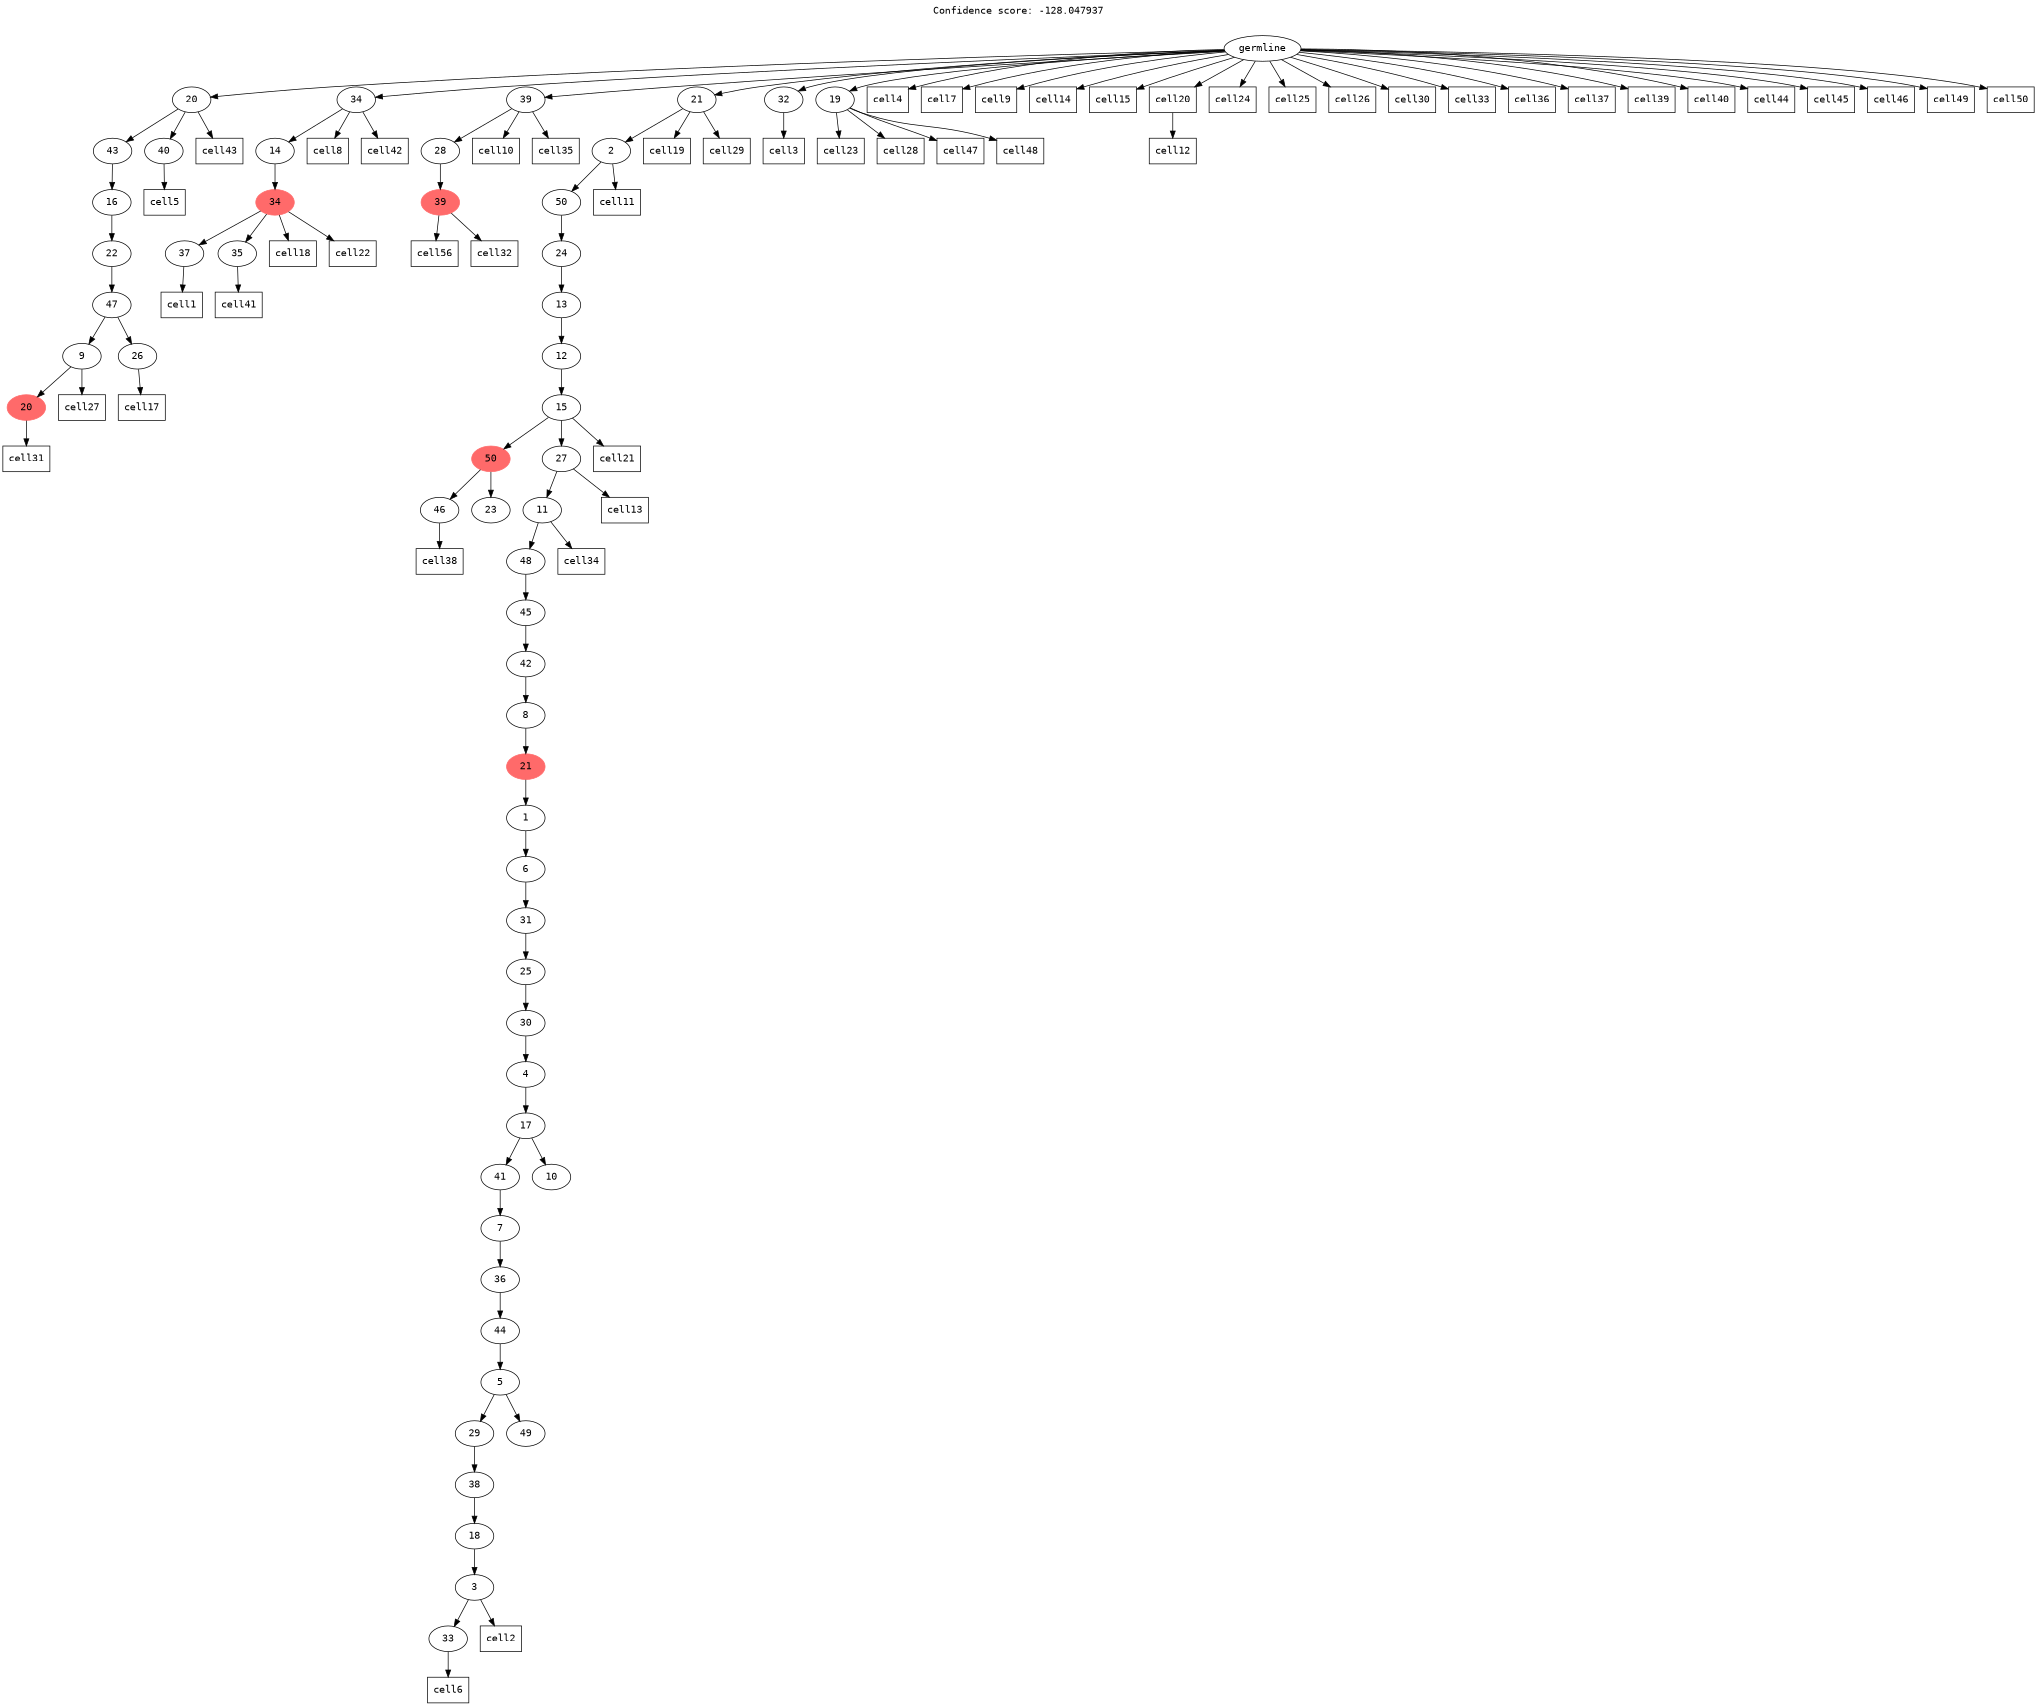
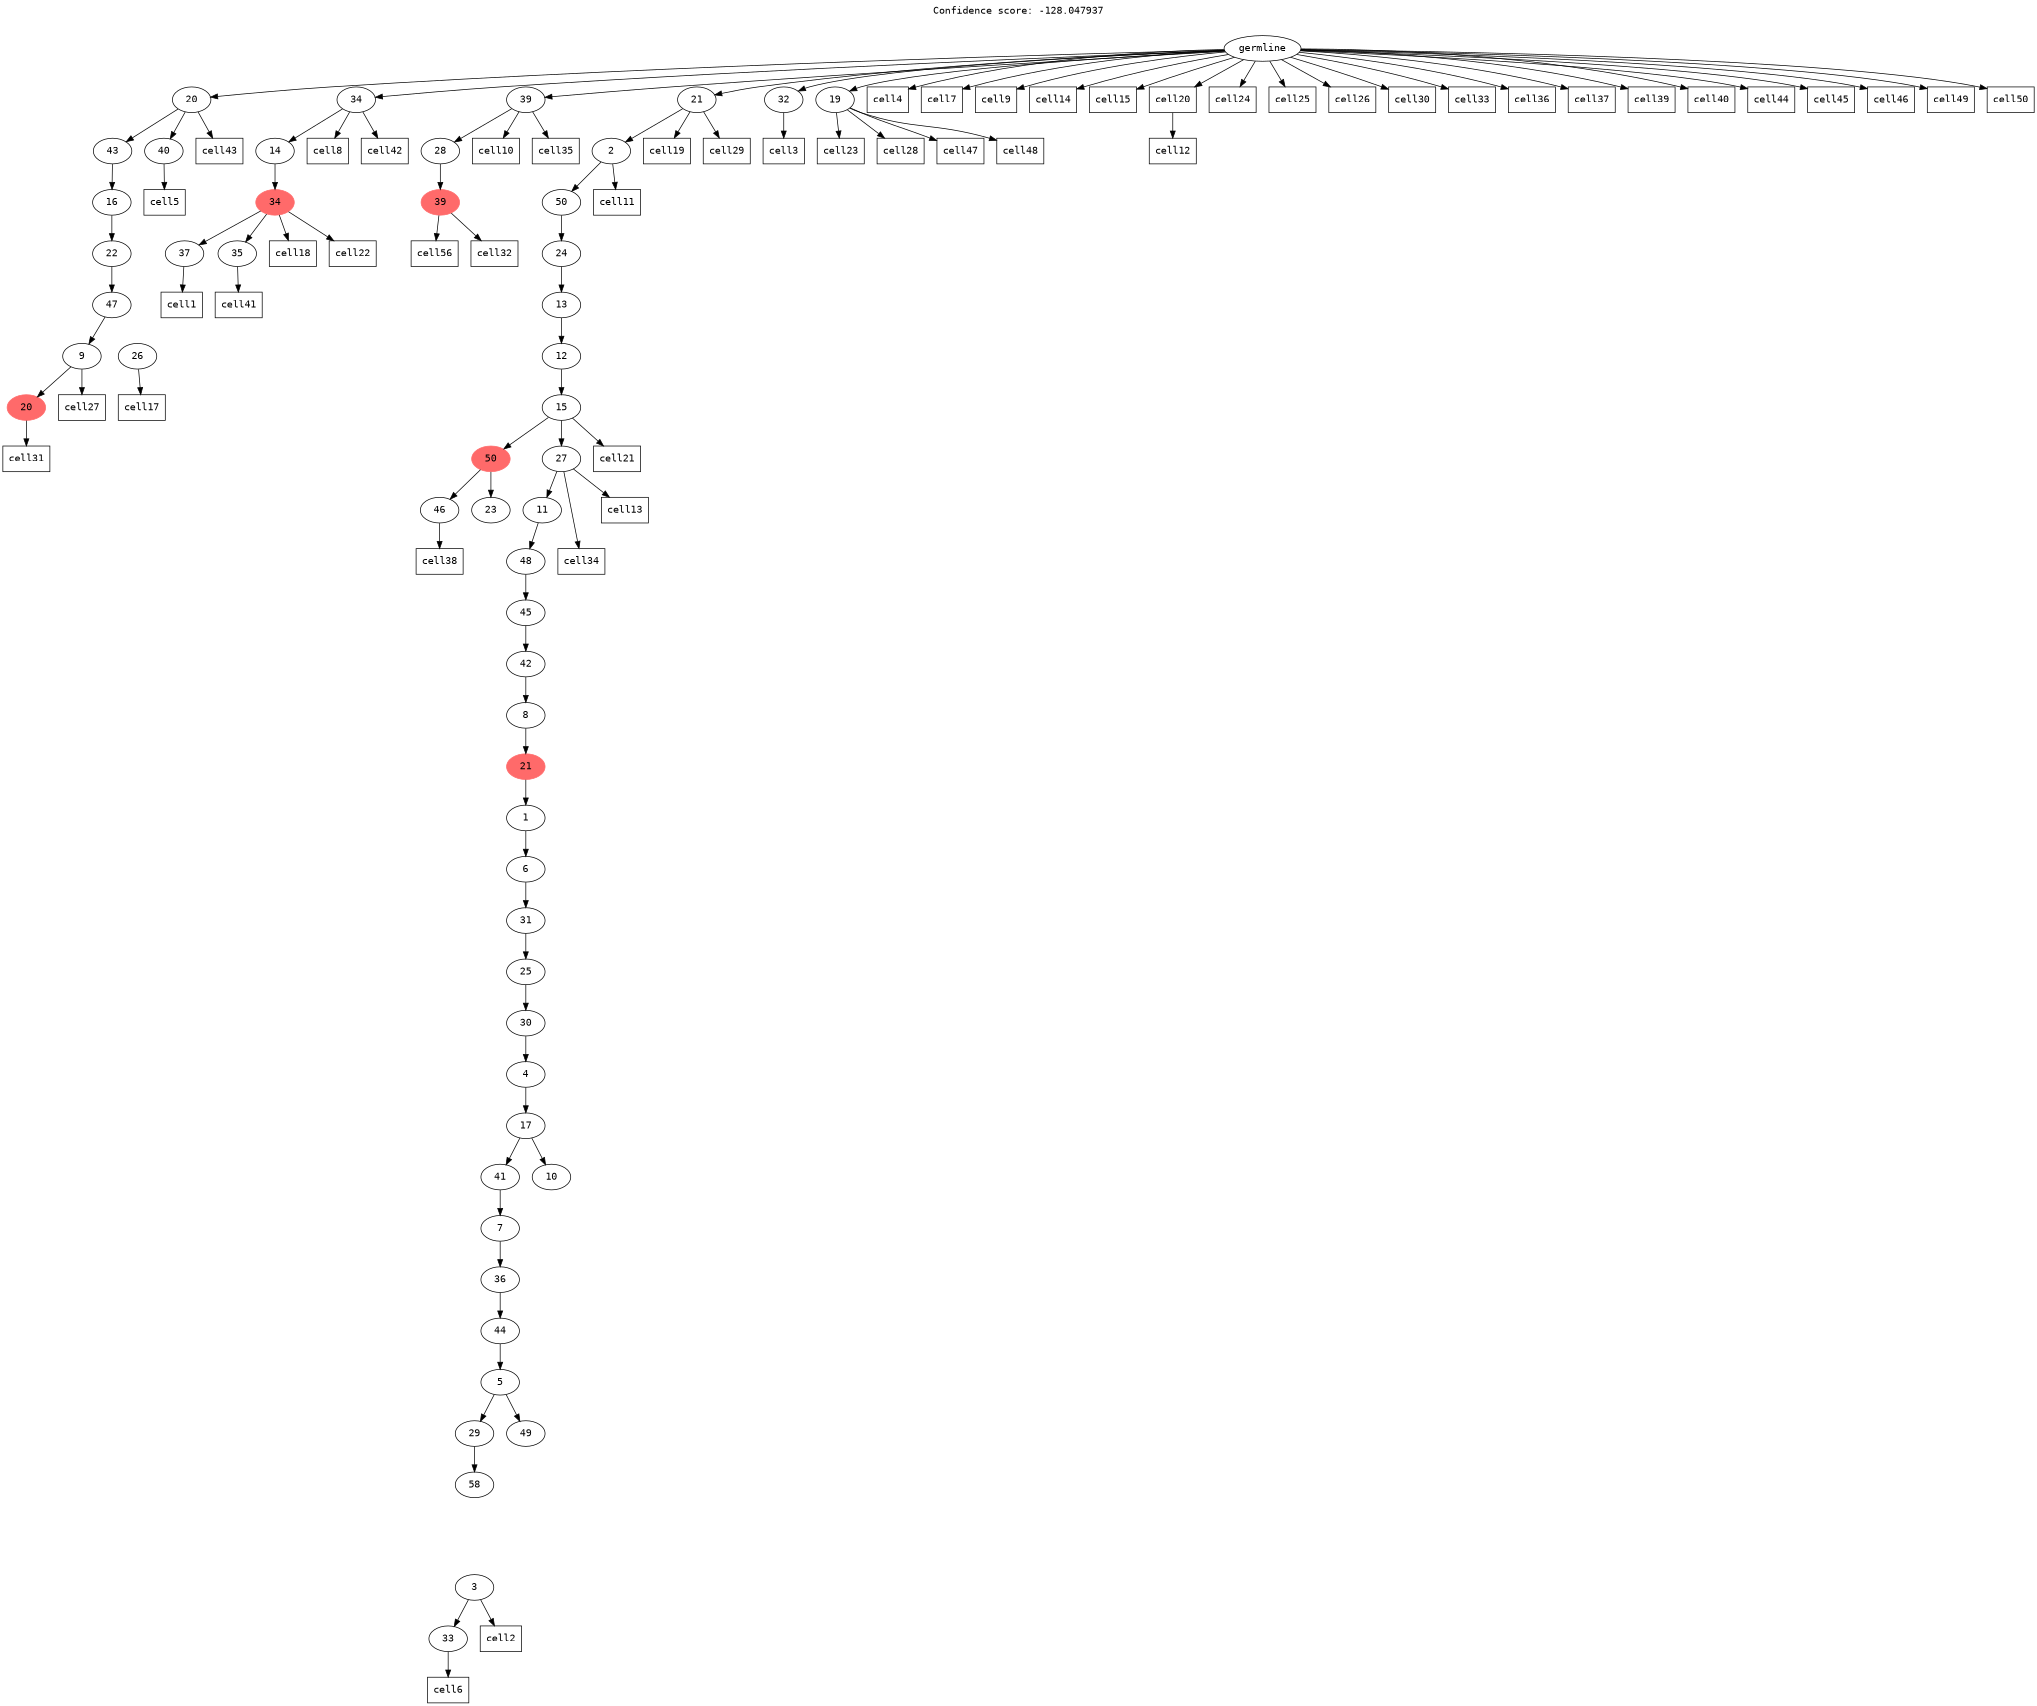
  digraph {
    fontname="DejaVu Sans Mono"
    label="Confidence score: -128.047937"
    labelloc=t
    node [fontname="DejaVu Sans Mono"]
    edge [fontname="DejaVu Sans Mono"]
    n1 [label=9]
    n2 [color=indianred1 label=20 style=filled]
    cell27 [shape=box]
    cell31 [shape=box]
    n5 [label=47]
    n6 [label=26]
    cell17 [shape=box]
    n8 [label=22]
    n9 [label=16]
    n10 [label=43]
    n11 [label=20]
    n12 [label=40]
    cell43 [shape=box]
    cell5 [shape=box]
    n15 [color=indianred1 label=34 style=filled]
    n16 [label=37]
    n17 [label=35]
    cell18 [shape=box]
    cell22 [shape=box]
    cell1 [shape=box]
    cell41 [shape=box]
    n22 [label=14]
    n23 [label=34]
    cell8 [shape=box]
    cell42 [shape=box]
    n26 [label=28]
    n27 [color=indianred1 label=39 style=filled]
    n28 [label=cell56 shape=box]
    cell32 [shape=box]
    n30 [label=39]
    cell10 [shape=box]
    cell35 [shape=box]
    n33 [color=indianred1 label=50 style=filled]
    n34 [label=46]
    n35 [label=23]
    cell38 [shape=box]
    n37 [label=3]
    n38 [label=33]
    cell2 [shape=box]
    cell6 [shape=box]
-   n41 [label=18]
-   n42 [label=38]
+   n42 [label=58]
    n43 [label=29]
    n44 [label=5]
    n45 [label=49]
    n46 [label=44]
    n47 [label=36]
    n48 [label=7]
    n49 [label=41]
    n50 [label=17]
    n51 [label=10]
    n52 [label=4]
    n53 [label=30]
    n54 [label=25]
    n55 [label=31]
    n56 [label=6]
    n57 [label=1]
    n58 [color=indianred1 label=21 style=filled]
    n59 [label=8]
    n60 [label=42]
    n61 [label=45]
    n62 [label=48]
    n63 [label=11]
    cell34 [shape=box]
    n65 [label=27]
    cell13 [shape=box]
    n67 [label=15]
    cell21 [shape=box]
    n69 [label=12]
    n70 [label=13]
    n71 [label=24]
    n72 [label=50]
    n73 [label=2]
    cell11 [shape=box]
    n75 [label=21]
    cell19 [shape=box]
    cell29 [shape=box]
    n78 [label=germline]
    n79 [label=32]
    n80 [label=19]
    cell4 [shape=box]
    cell7 [shape=box]
    cell9 [shape=box]
    cell14 [shape=box]
    cell15 [shape=box]
    cell20 [shape=box]
    cell24 [shape=box]
    cell25 [shape=box]
    cell26 [shape=box]
    cell30 [shape=box]
    cell33 [shape=box]
    cell36 [shape=box]
    cell37 [shape=box]
    cell39 [shape=box]
    cell40 [shape=box]
    cell44 [shape=box]
    cell45 [shape=box]
    cell46 [shape=box]
    cell49 [shape=box]
    cell50 [shape=box]
    cell3 [shape=box]
    cell23 [shape=box]
    cell28 [shape=box]
    cell47 [shape=box]
    cell48 [shape=box]
    cell12 [shape=box]
    n1 -> n2
    n1 -> cell27
    n2 -> cell31
    n5 -> n1
-   n5 -> n6
    n6 -> cell17
    n8 -> n5
    n9 -> n8
    n10 -> n9
    n11 -> n10
    n11 -> n12
    n11 -> cell43
    n12 -> cell5
    n15 -> n16
    n15 -> n17
    n15 -> cell18
    n15 -> cell22
    n16 -> cell1
    n17 -> cell41
    n22 -> n15
    n23 -> n22
    n23 -> cell8
    n23 -> cell42
    n26 -> n27
    n27 -> n28
    n27 -> cell32
    n30 -> n26
    n30 -> cell10
    n30 -> cell35
    n33 -> n34
    n33 -> n35
    n34 -> cell38
    n37 -> n38
    n37 -> cell2
    n38 -> cell6
-   n41 -> n37
-   n42 -> n41
    n43 -> n42
    n44 -> n43
    n44 -> n45
    n46 -> n44
    n47 -> n46
    n48 -> n47
    n49 -> n48
    n50 -> n49
    n50 -> n51
    n52 -> n50
    n53 -> n52
    n54 -> n53
    n55 -> n54
    n56 -> n55
    n57 -> n56
    n58 -> n57
    n59 -> n58
    n60 -> n59
    n61 -> n60
    n62 -> n61
    n63 -> n62
-   n63 -> cell34
+   n65 -> cell34
    n65 -> n63
    n65 -> cell13
    n67 -> n33
    n67 -> n65
    n67 -> cell21
    n69 -> n67
    n70 -> n69
    n71 -> n70
    n72 -> n71
    n73 -> n72
    n73 -> cell11
    n75 -> n73
    n75 -> cell19
    n75 -> cell29
    n78 -> n11
    n78 -> n23
    n78 -> n30
    n78 -> n75
    n78 -> n79
    n78 -> n80
    n78 -> cell4
    n78 -> cell7
    n78 -> cell9
    n78 -> cell14
    n78 -> cell15
    n78 -> cell20
    n78 -> cell24
    n78 -> cell25
    n78 -> cell26
    n78 -> cell30
    n78 -> cell33
    n78 -> cell36
    n78 -> cell37
    n78 -> cell39
    n78 -> cell40
    n78 -> cell44
    n78 -> cell45
    n78 -> cell46
    n78 -> cell49
    n78 -> cell50
    n79 -> cell3
    n80 -> cell23
    n80 -> cell28
    n80 -> cell47
    n80 -> cell48
    cell20 -> cell12
  }
